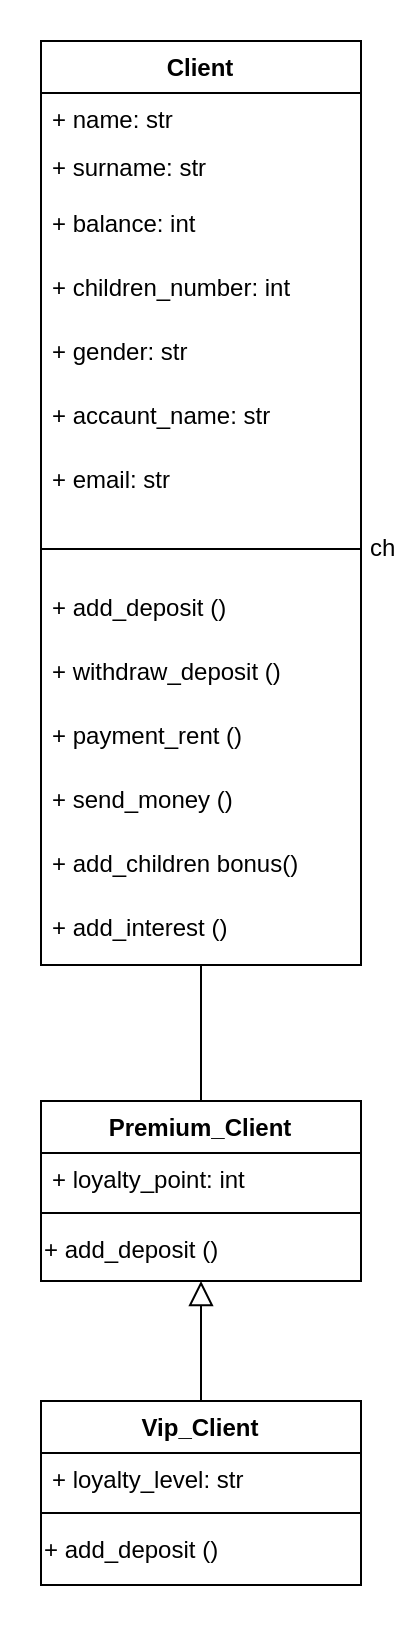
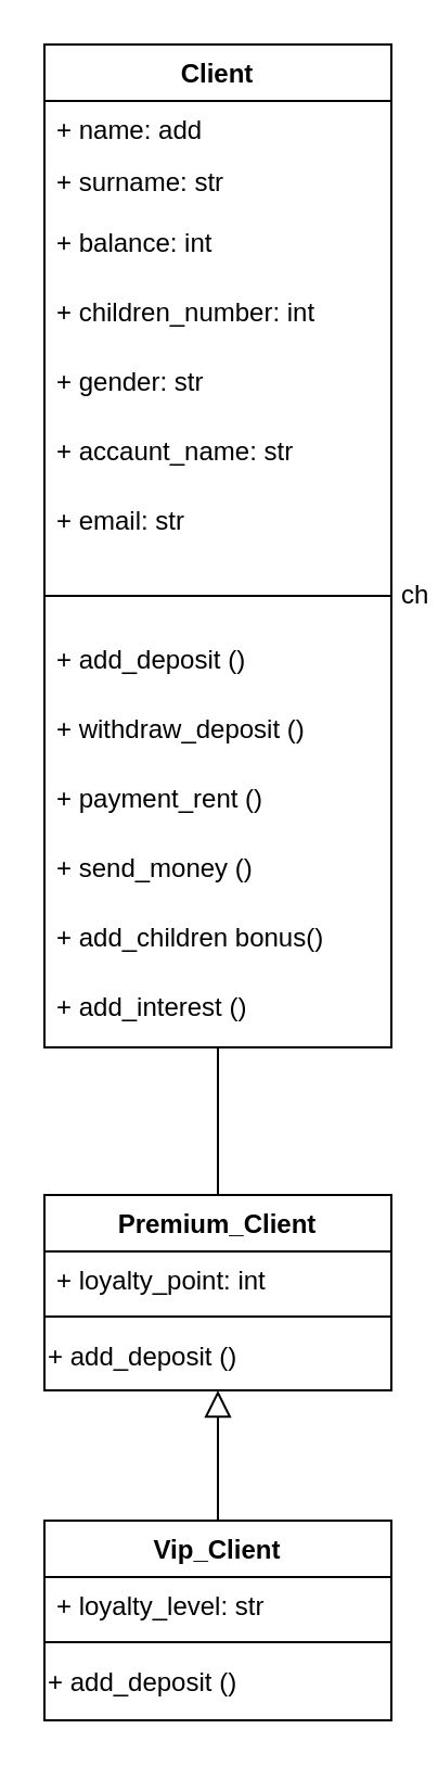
  <mxCell id="0" />
  <mxCell id="1" parent="0" />
  <mxCell id="2" value="Client" style="swimlane;fontStyle=1;align=center;verticalAlign=top;childLayout=stackLayout;horizontal=1;startSize=26;horizontalStack=0;resizeParent=1;resizeLast=0;collapsible=1;marginBottom=0;rounded=0;shadow=0;strokeWidth=1;" parent="1" vertex="1"><mxGeometry x="20" y="20" width="160" height="462" as="geometry"><mxRectangle x="210" y="30" width="160" height="26" as="alternateBounds" /></mxGeometry></mxCell>
- <mxCell id="3" value="+ name: str" style="text;align=left;verticalAlign=top;spacingLeft=4;spacingRight=4;overflow=hidden;rotatable=0;points=[[0,0.5],[1,0.5]];portConstraint=eastwest;rounded=0;shadow=0;html=0;" parent="2" vertex="1"><mxGeometry y="26" width="160" height="24" as="geometry" /></mxCell>
+ <mxCell id="3" value="+ name: add" style="text;align=left;verticalAlign=top;spacingLeft=4;spacingRight=4;overflow=hidden;rotatable=0;points=[[0,0.5],[1,0.5]];portConstraint=eastwest;rounded=0;shadow=0;html=0;" parent="2" vertex="1"><mxGeometry y="26" width="160" height="24" as="geometry" /></mxCell>
  <mxCell id="4" value="+ surname: str" style="text;align=left;verticalAlign=top;spacingLeft=4;spacingRight=4;overflow=hidden;rotatable=0;points=[[0,0.5],[1,0.5]];portConstraint=eastwest;rounded=0;shadow=0;html=0;" parent="2" vertex="1"><mxGeometry y="50" width="160" height="28" as="geometry" /></mxCell>
  <mxCell id="5" value="+ balance: int" style="text;align=left;verticalAlign=top;spacingLeft=4;spacingRight=4;overflow=hidden;rotatable=0;points=[[0,0.5],[1,0.5]];portConstraint=eastwest;" parent="2" vertex="1"><mxGeometry y="78" width="160" height="32" as="geometry" /></mxCell>
  <mxCell id="6" value="+ children_number: int" style="text;align=left;verticalAlign=top;spacingLeft=4;spacingRight=4;overflow=hidden;rotatable=0;points=[[0,0.5],[1,0.5]];portConstraint=eastwest;" vertex="1" parent="2"><mxGeometry y="110" width="160" height="32" as="geometry" /></mxCell>
  <mxCell id="7" value="+ gender: str" style="text;align=left;verticalAlign=top;spacingLeft=4;spacingRight=4;overflow=hidden;rotatable=0;points=[[0,0.5],[1,0.5]];portConstraint=eastwest;" vertex="1" parent="2"><mxGeometry y="142" width="160" height="32" as="geometry" /></mxCell>
  <mxCell id="8" value="+ accaunt_name: str" style="text;align=left;verticalAlign=top;spacingLeft=4;spacingRight=4;overflow=hidden;rotatable=0;points=[[0,0.5],[1,0.5]];portConstraint=eastwest;" vertex="1" parent="2"><mxGeometry y="174" width="160" height="32" as="geometry" /></mxCell>
  <mxCell id="9" value="+ email: str" style="text;align=left;verticalAlign=top;spacingLeft=4;spacingRight=4;overflow=hidden;rotatable=0;points=[[0,0.5],[1,0.5]];portConstraint=eastwest;" vertex="1" parent="2"><mxGeometry y="206" width="160" height="32" as="geometry" /></mxCell>
  <mxCell id="10" value="ch" style="line;html=1;strokeWidth=1;align=left;verticalAlign=middle;spacingTop=-1;spacingLeft=3;spacingRight=3;rotatable=0;labelPosition=right;points=[];portConstraint=eastwest;" parent="2" vertex="1"><mxGeometry y="238" width="160" height="32" as="geometry" /></mxCell>
  <mxCell id="11" value="+ add_deposit ()" style="text;align=left;verticalAlign=top;spacingLeft=4;spacingRight=4;overflow=hidden;rotatable=0;points=[[0,0.5],[1,0.5]];portConstraint=eastwest;" vertex="1" parent="2"><mxGeometry y="270" width="160" height="32" as="geometry" /></mxCell>
  <mxCell id="12" value="+ withdraw_deposit ()" style="text;align=left;verticalAlign=top;spacingLeft=4;spacingRight=4;overflow=hidden;rotatable=0;points=[[0,0.5],[1,0.5]];portConstraint=eastwest;" vertex="1" parent="2"><mxGeometry y="302" width="160" height="32" as="geometry" /></mxCell>
  <mxCell id="13" value="+ payment_rent ()" style="text;align=left;verticalAlign=top;spacingLeft=4;spacingRight=4;overflow=hidden;rotatable=0;points=[[0,0.5],[1,0.5]];portConstraint=eastwest;" vertex="1" parent="2"><mxGeometry y="334" width="160" height="32" as="geometry" /></mxCell>
  <mxCell id="14" value="+ send_money ()" style="text;align=left;verticalAlign=top;spacingLeft=4;spacingRight=4;overflow=hidden;rotatable=0;points=[[0,0.5],[1,0.5]];portConstraint=eastwest;" vertex="1" parent="2"><mxGeometry y="366" width="160" height="32" as="geometry" /></mxCell>
  <mxCell id="15" value="+ add_children bonus()" style="text;align=left;verticalAlign=top;spacingLeft=4;spacingRight=4;overflow=hidden;rotatable=0;points=[[0,0.5],[1,0.5]];portConstraint=eastwest;" vertex="1" parent="2"><mxGeometry y="398" width="160" height="32" as="geometry" /></mxCell>
  <mxCell id="16" value="+ add_interest ()" style="text;align=left;verticalAlign=top;spacingLeft=4;spacingRight=4;overflow=hidden;rotatable=0;points=[[0,0.5],[1,0.5]];portConstraint=eastwest;" vertex="1" parent="2"><mxGeometry y="430" width="160" height="32" as="geometry" /></mxCell>
  <mxCell id="17" value="Premium_Client" style="swimlane;fontStyle=1;align=center;verticalAlign=top;childLayout=stackLayout;horizontal=1;startSize=26;horizontalStack=0;resizeParent=1;resizeLast=0;collapsible=1;marginBottom=0;rounded=0;shadow=0;strokeWidth=1;" parent="1" vertex="1"><mxGeometry x="20" y="550" width="160" height="90" as="geometry"><mxRectangle x="210" y="560" width="160" height="26" as="alternateBounds" /></mxGeometry></mxCell>
  <mxCell id="18" value="+ loyalty_point: int" style="text;align=left;verticalAlign=top;spacingLeft=4;spacingRight=4;overflow=hidden;rotatable=0;points=[[0,0.5],[1,0.5]];portConstraint=eastwest;rounded=0;shadow=0;html=0;" parent="17" vertex="1"><mxGeometry y="26" width="160" height="26" as="geometry" /></mxCell>
  <mxCell id="19" value="" style="line;html=1;strokeWidth=1;align=left;verticalAlign=middle;spacingTop=-1;spacingLeft=3;spacingRight=3;rotatable=0;labelPosition=right;points=[];portConstraint=eastwest;" parent="17" vertex="1"><mxGeometry y="52" width="160" height="8" as="geometry" /></mxCell>
  <mxCell id="20" value="+ add_deposit ()" style="text;html=1;strokeColor=none;fillColor=none;align=left;verticalAlign=middle;whiteSpace=wrap;rounded=0;" vertex="1" parent="17"><mxGeometry y="60" width="160" height="30" as="geometry" /></mxCell>
  <mxCell id="21" value="" style="endArrow=none;endSize=10;endFill=0;shadow=0;strokeWidth=1;rounded=0;edgeStyle=elbowEdgeStyle;elbow=vertical;" parent="1" source="17" target="2" edge="1"><mxGeometry width="160" relative="1" as="geometry"><mxPoint x="10" y="193" as="sourcePoint" /><mxPoint x="10" y="193" as="targetPoint" /></mxGeometry></mxCell>
  <mxCell id="22" style="edgeStyle=orthogonalEdgeStyle;orthogonalLoop=1;jettySize=auto;html=1;exitX=0.5;exitY=0;exitDx=0;exitDy=0;entryX=0.5;entryY=1;entryDx=0;entryDy=0;labelBackgroundColor=default;strokeColor=default;fontFamily=Helvetica;fontSize=11;fontColor=default;endArrow=block;rounded=0;endFill=0;strokeWidth=1;endSize=10;" edge="1" parent="1" source="23" target="20"><mxGeometry relative="1" as="geometry" /></mxCell>
  <mxCell id="23" value="Vip_Client" style="swimlane;fontStyle=1;align=center;verticalAlign=top;childLayout=stackLayout;horizontal=1;startSize=26;horizontalStack=0;resizeParent=1;resizeLast=0;collapsible=1;marginBottom=0;rounded=0;shadow=0;strokeWidth=1;" vertex="1" parent="1"><mxGeometry x="20" y="700" width="160" height="92" as="geometry"><mxRectangle x="210" y="710" width="160" height="26" as="alternateBounds" /></mxGeometry></mxCell>
  <mxCell id="24" value="+ loyalty_level: str" style="text;align=left;verticalAlign=top;spacingLeft=4;spacingRight=4;overflow=hidden;rotatable=0;points=[[0,0.5],[1,0.5]];portConstraint=eastwest;rounded=0;shadow=0;html=0;" vertex="1" parent="23"><mxGeometry y="26" width="160" height="26" as="geometry" /></mxCell>
  <mxCell id="25" value="" style="line;html=1;strokeWidth=1;align=left;verticalAlign=middle;spacingTop=-1;spacingLeft=3;spacingRight=3;rotatable=0;labelPosition=right;points=[];portConstraint=eastwest;" vertex="1" parent="23"><mxGeometry y="52" width="160" height="8" as="geometry" /></mxCell>
  <mxCell id="26" value="+ add_deposit ()" style="text;html=1;strokeColor=none;fillColor=none;align=left;verticalAlign=middle;whiteSpace=wrap;rounded=0;" vertex="1" parent="23"><mxGeometry y="60" width="160" height="30" as="geometry" /></mxCell>
